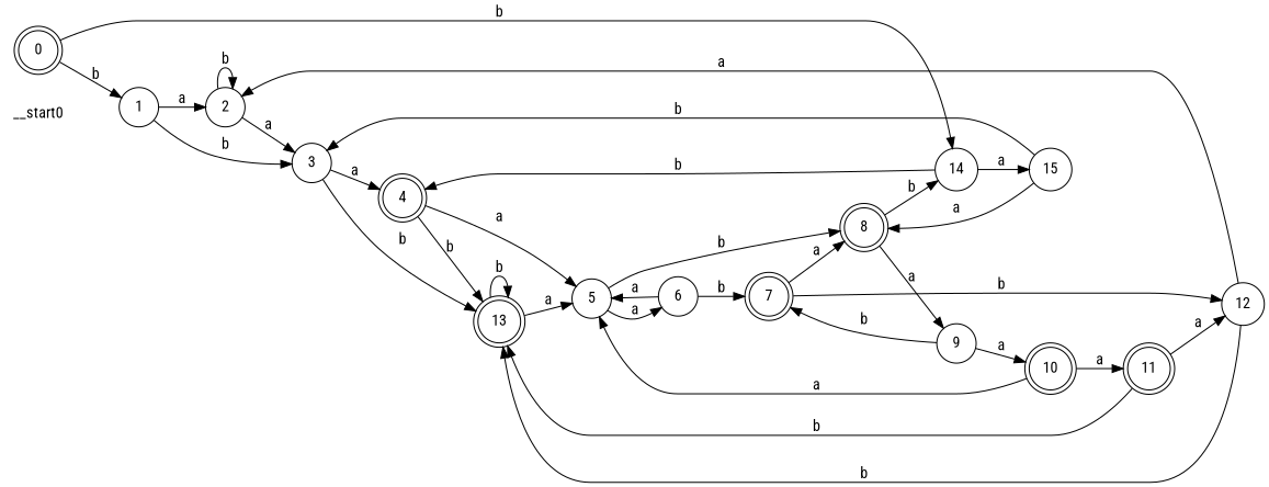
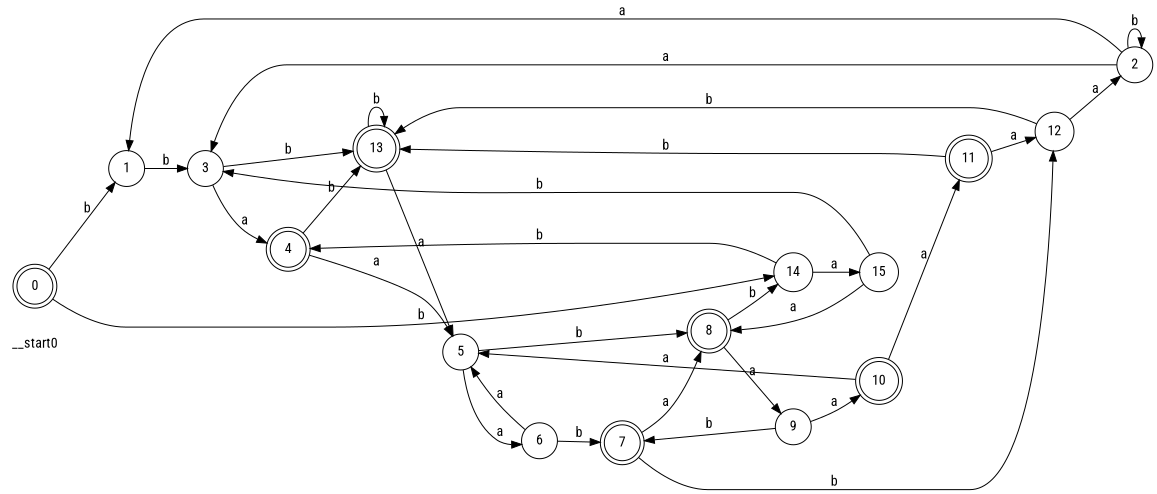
  digraph {
    fontname="Roboto Condensed"
    rankdir=LR
    node [fontname="Roboto Condensed" shape=circle color=black fillcolor=white style=filled]
    edge [fontname="Roboto Condensed"]
    __start0 [shape=none color="" fillcolor="" style=""]
    n2 [label=0 shape=doublecircle style="rounded,filled"]
    n3 [label=1]
    n4 [label=14]
    n5 [label=2]
    n6 [label=3]
    n7 [label=4 shape=doublecircle style="rounded,filled"]
    n8 [label=15]
    n9 [label=13 shape=doublecircle style="rounded,filled"]
    n10 [label=5]
    n11 [label=6]
    n12 [label=8 shape=doublecircle style="rounded,filled"]
    n13 [label=7 shape=doublecircle style="rounded,filled"]
    n14 [label=9]
    n15 [label=12]
    n16 [label=10 shape=doublecircle style="rounded,filled"]
    n17 [label=11 shape=doublecircle style="rounded,filled"]
    n2 -> n3 [label=b]
    n2 -> n4 [label=b]
-   n3 -> n5 [label=a]
+   n5 -> n3 [label=a]
    n3 -> n6 [label=b]
    n4 -> n7 [label=b]
    n4 -> n8 [label=a]
    n5 -> n5 [label=b]
    n5 -> n6 [label=a]
    n6 -> n7 [label=a]
    n6 -> n9 [label=b]
    n7 -> n9 [label=b]
    n7 -> n10 [label=a]
    n8 -> n6 [label=b]
    n8 -> n12 [label=a]
    n9 -> n9 [label=b]
    n9 -> n10 [label=a]
    n10 -> n11 [label=a]
    n10 -> n12 [label=b]
    n11 -> n10 [label=a]
    n11 -> n13 [label=b]
    n12 -> n4 [label=b]
    n12 -> n14 [label=a]
    n13 -> n12 [label=a]
    n13 -> n15 [label=b]
    n14 -> n13 [label=b]
    n14 -> n16 [label=a]
    n15 -> n5 [label=a]
    n15 -> n9 [label=b]
    n16 -> n10 [label=a]
    n16 -> n17 [label=a]
    n17 -> n9 [label=b]
    n17 -> n15 [label=a]
  }
